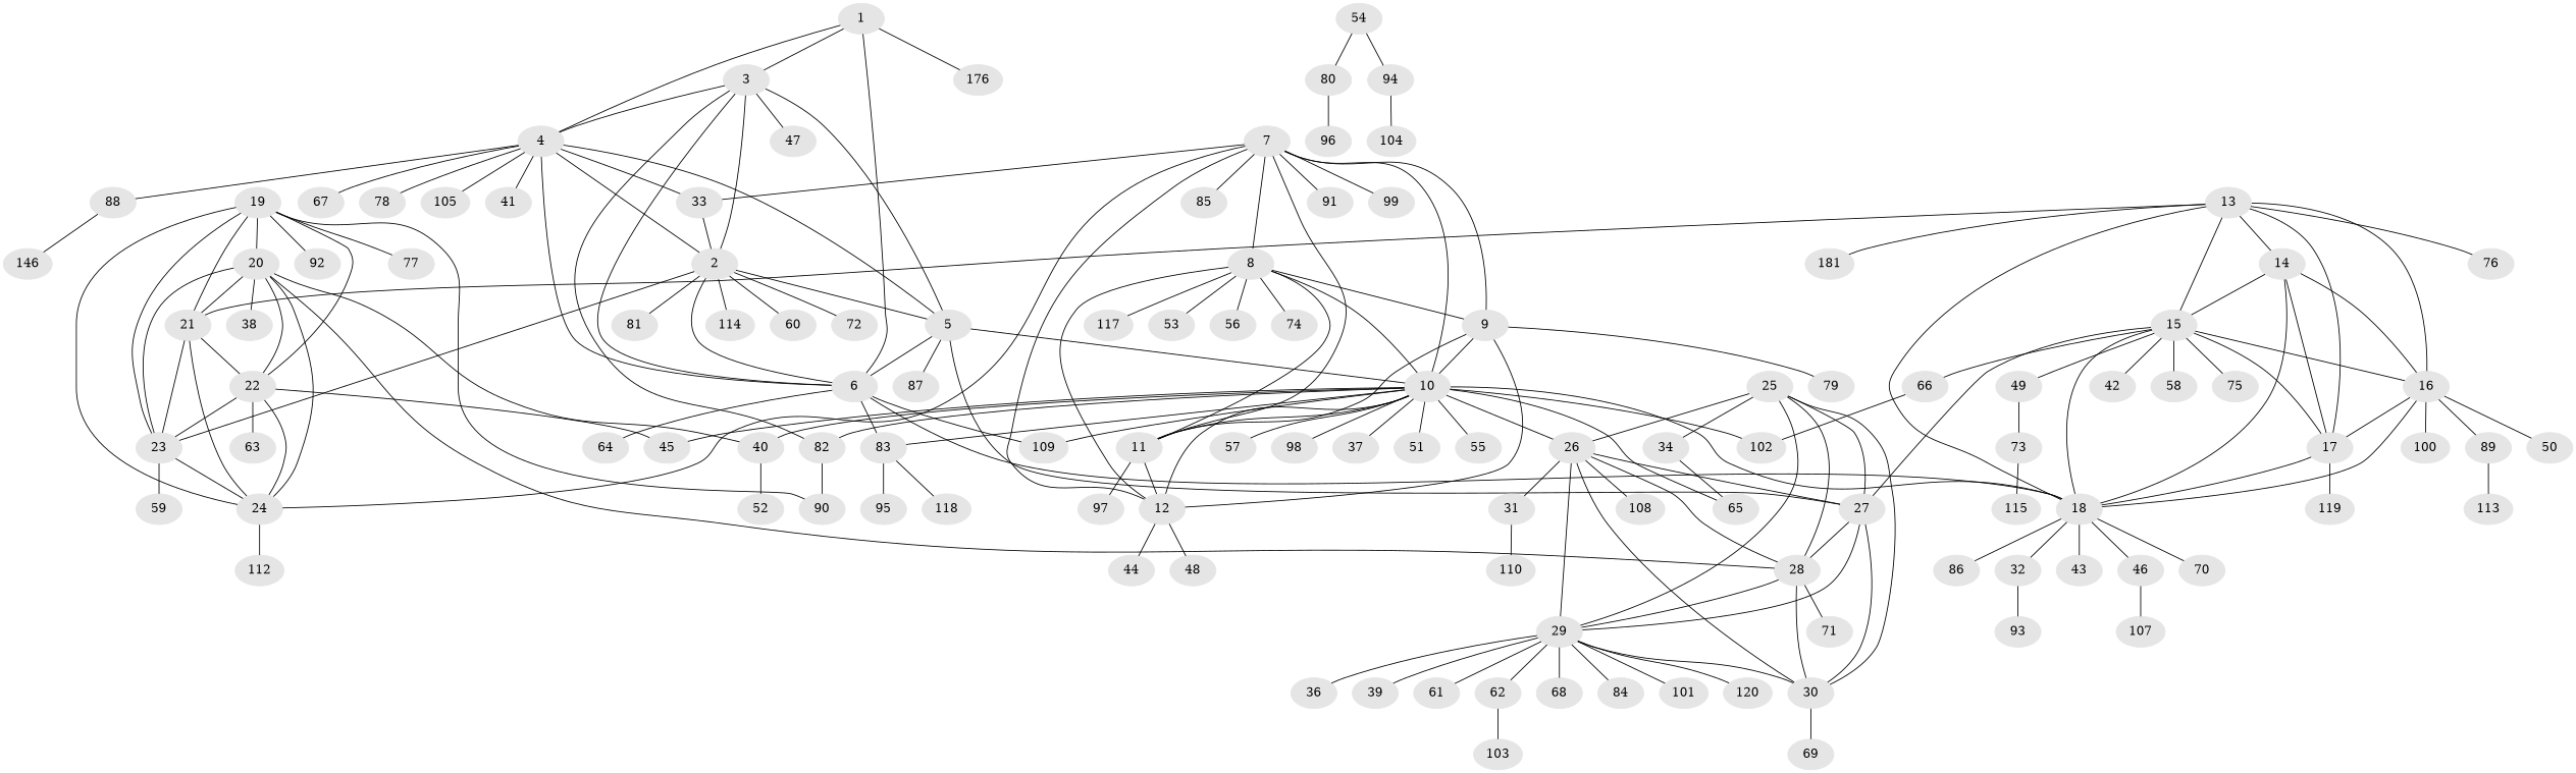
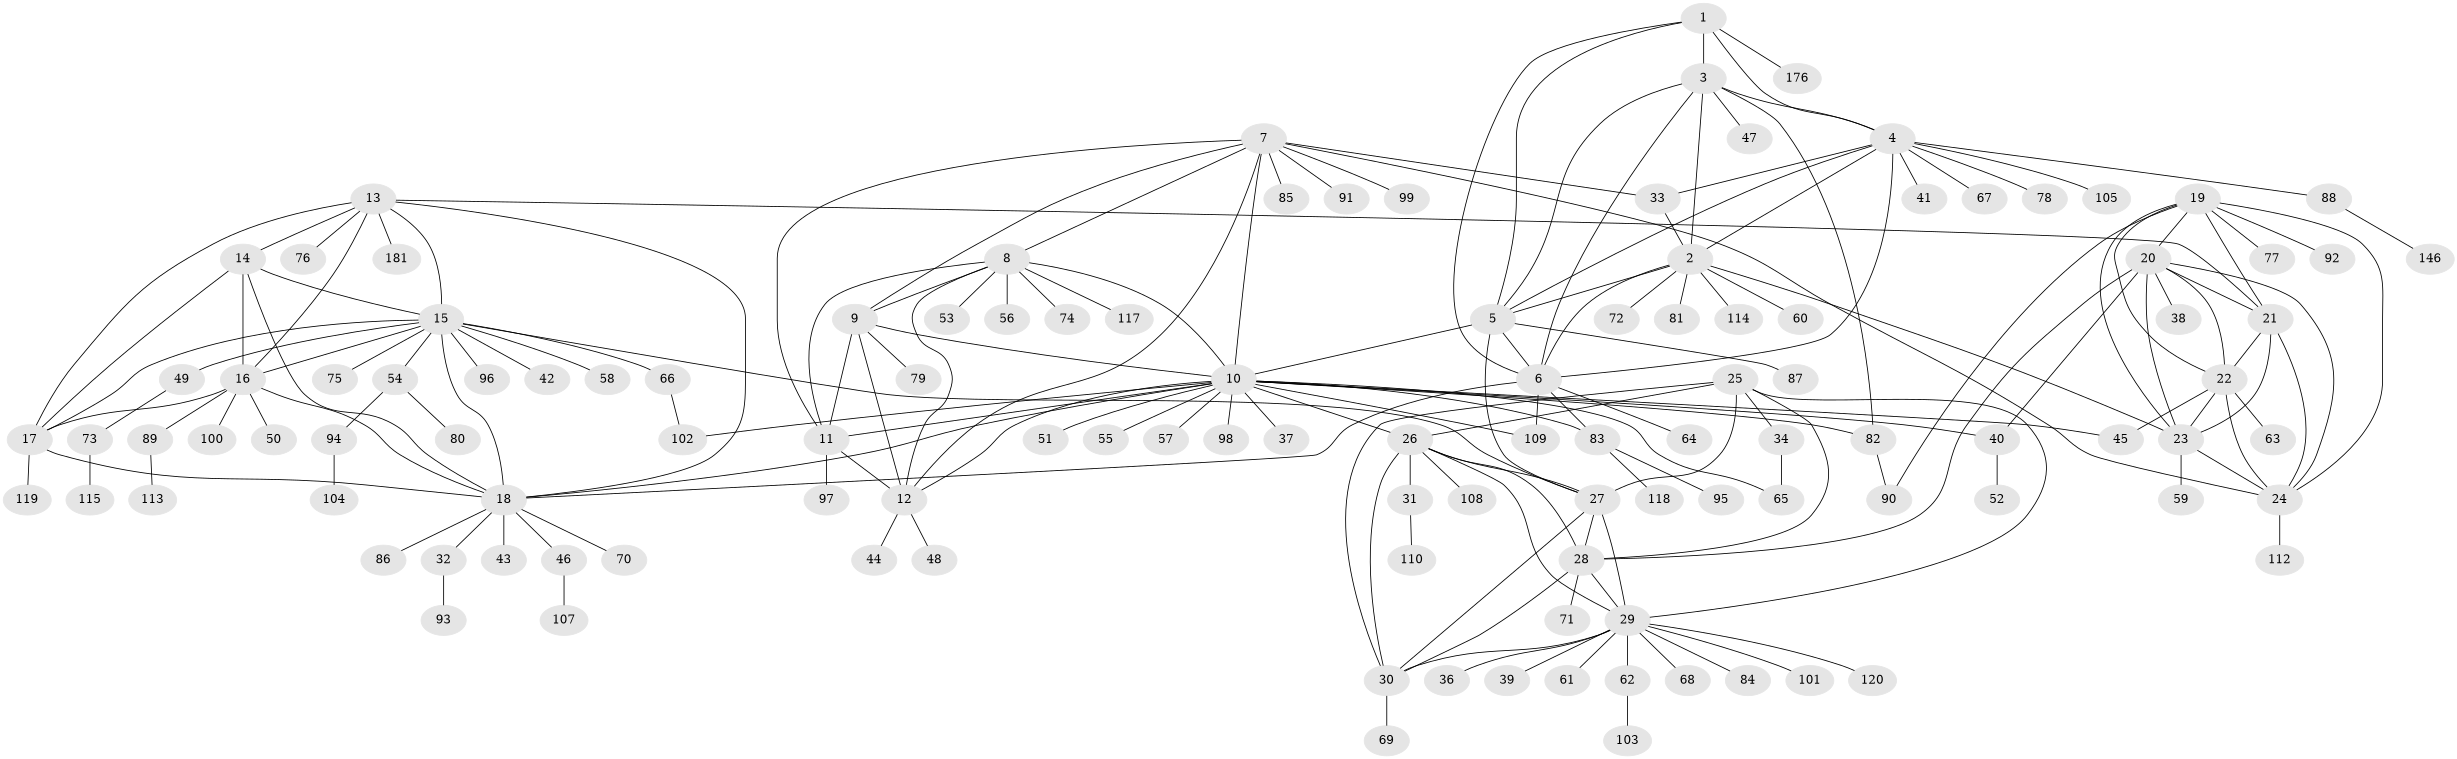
  graph {
    fontname="DejaVu Serif"
    node [color=gray90 fontname="DejaVu Serif" style=filled]
    edge [fontname="DejaVu Serif"]
    1
    3
    4
    5
    6
    n6 [label=176]
    2
    23
    60
    72
    81
    114
    47
    82
    33
    41
    67
    78
    88
    105
    10
    27
    87
    18
    64
    83
    109
    24
    59
    90
    n31 [label=146]
    11
    12
    26
    37
    40
    45
    51
    55
    57
    65
    98
    102
    28
    29
    30
    32
    43
    46
    70
    86
    95
    118
    7
    8
    9
    85
    91
    99
    53
    56
    74
    117
    79
    97
    44
    48
    112
    108
    31
    52
    13
    14
    15
    16
    17
    21
    76
    n79 [label=181]
    42
    49
    54
    58
    66
    75
    96
    50
    89
    100
    119
    22
    73
    80
    94
    113
    93
    107
    19
    20
    77
    92
    38
    63
    71
    25
    34
    36
    39
    61
    62
    68
    84
    101
    120
    69
    110
    103
    115
    104
    1 -- 3
    1 -- 4
+   1 -- 5
    1 -- 6
    1 -- n6
    3 -- 4
    3 -- 5
    3 -- 6
    3 -- 47
    3 -- 82
    4 -- 5
    4 -- 6
    4 -- 33
    4 -- 41
    4 -- 67
    4 -- 78
    4 -- 88
    4 -- 105
    5 -- 6
    5 -- 10
    5 -- 27
    5 -- 87
    6 -- 18
    6 -- 64
    6 -- 83
    6 -- 109
    2 -- 3
    2 -- 4
    2 -- 5
    2 -- 6
    2 -- 23
    2 -- 60
    2 -- 72
    2 -- 81
    2 -- 114
    23 -- 24
    23 -- 59
    82 -- 90
    33 -- 2
    88 -- n31
    10 -- 82
    10 -- 18
    10 -- 83
    10 -- 109
    10 -- 11
    10 -- 12
    10 -- 26
    10 -- 37
    10 -- 40
    10 -- 45
    10 -- 51
    10 -- 55
    10 -- 57
    10 -- 65
    10 -- 98
    10 -- 102
    27 -- 28
    27 -- 29
    27 -- 30
    18 -- 32
    18 -- 43
    18 -- 46
    18 -- 70
    18 -- 86
    83 -- 95
    83 -- 118
    24 -- 112
    11 -- 12
    11 -- 97
    12 -- 44
    12 -- 48
    26 -- 27
    26 -- 28
    26 -- 29
    26 -- 30
    26 -- 108
    26 -- 31
    40 -- 52
    28 -- 29
    28 -- 30
    28 -- 71
    29 -- 30
    29 -- 36
    29 -- 39
    29 -- 61
    29 -- 62
    29 -- 68
    29 -- 84
    29 -- 101
    29 -- 120
    30 -- 69
    32 -- 93
    46 -- 107
    7 -- 33
    7 -- 10
    7 -- 24
    7 -- 11
    7 -- 12
    7 -- 8
    7 -- 9
    7 -- 85
    7 -- 91
    7 -- 99
    8 -- 10
    8 -- 11
    8 -- 12
    8 -- 9
    8 -- 53
    8 -- 56
    8 -- 74
    8 -- 117
    9 -- 10
    9 -- 11
    9 -- 12
    9 -- 79
    31 -- 110
    13 -- 18
    13 -- 14
    13 -- 15
    13 -- 16
    13 -- 17
    13 -- 21
    13 -- 76
    13 -- n79
    14 -- 18
    14 -- 15
    14 -- 16
    14 -- 17
    15 -- 27
    15 -- 18
    15 -- 16
    15 -- 17
    15 -- 42
    15 -- 49
+   15 -- 54
    15 -- 58
    15 -- 66
    15 -- 75
-   80 -- 96
+   15 -- 96
    16 -- 18
    16 -- 17
    16 -- 50
    16 -- 89
    16 -- 100
    17 -- 18
    17 -- 119
    21 -- 23
    21 -- 24
    21 -- 22
    49 -- 73
    54 -- 80
    54 -- 94
    66 -- 102
    89 -- 113
    22 -- 23
    22 -- 24
    22 -- 45
    22 -- 63
    73 -- 115
    94 -- 104
    19 -- 23
    19 -- 24
    19 -- 90
    19 -- 21
    19 -- 22
    19 -- 20
    19 -- 77
    19 -- 92
    20 -- 23
    20 -- 24
    20 -- 40
    20 -- 28
    20 -- 21
    20 -- 22
    20 -- 38
    25 -- 27
    25 -- 26
    25 -- 28
    25 -- 29
    25 -- 30
    25 -- 34
    34 -- 65
    62 -- 103
  }
